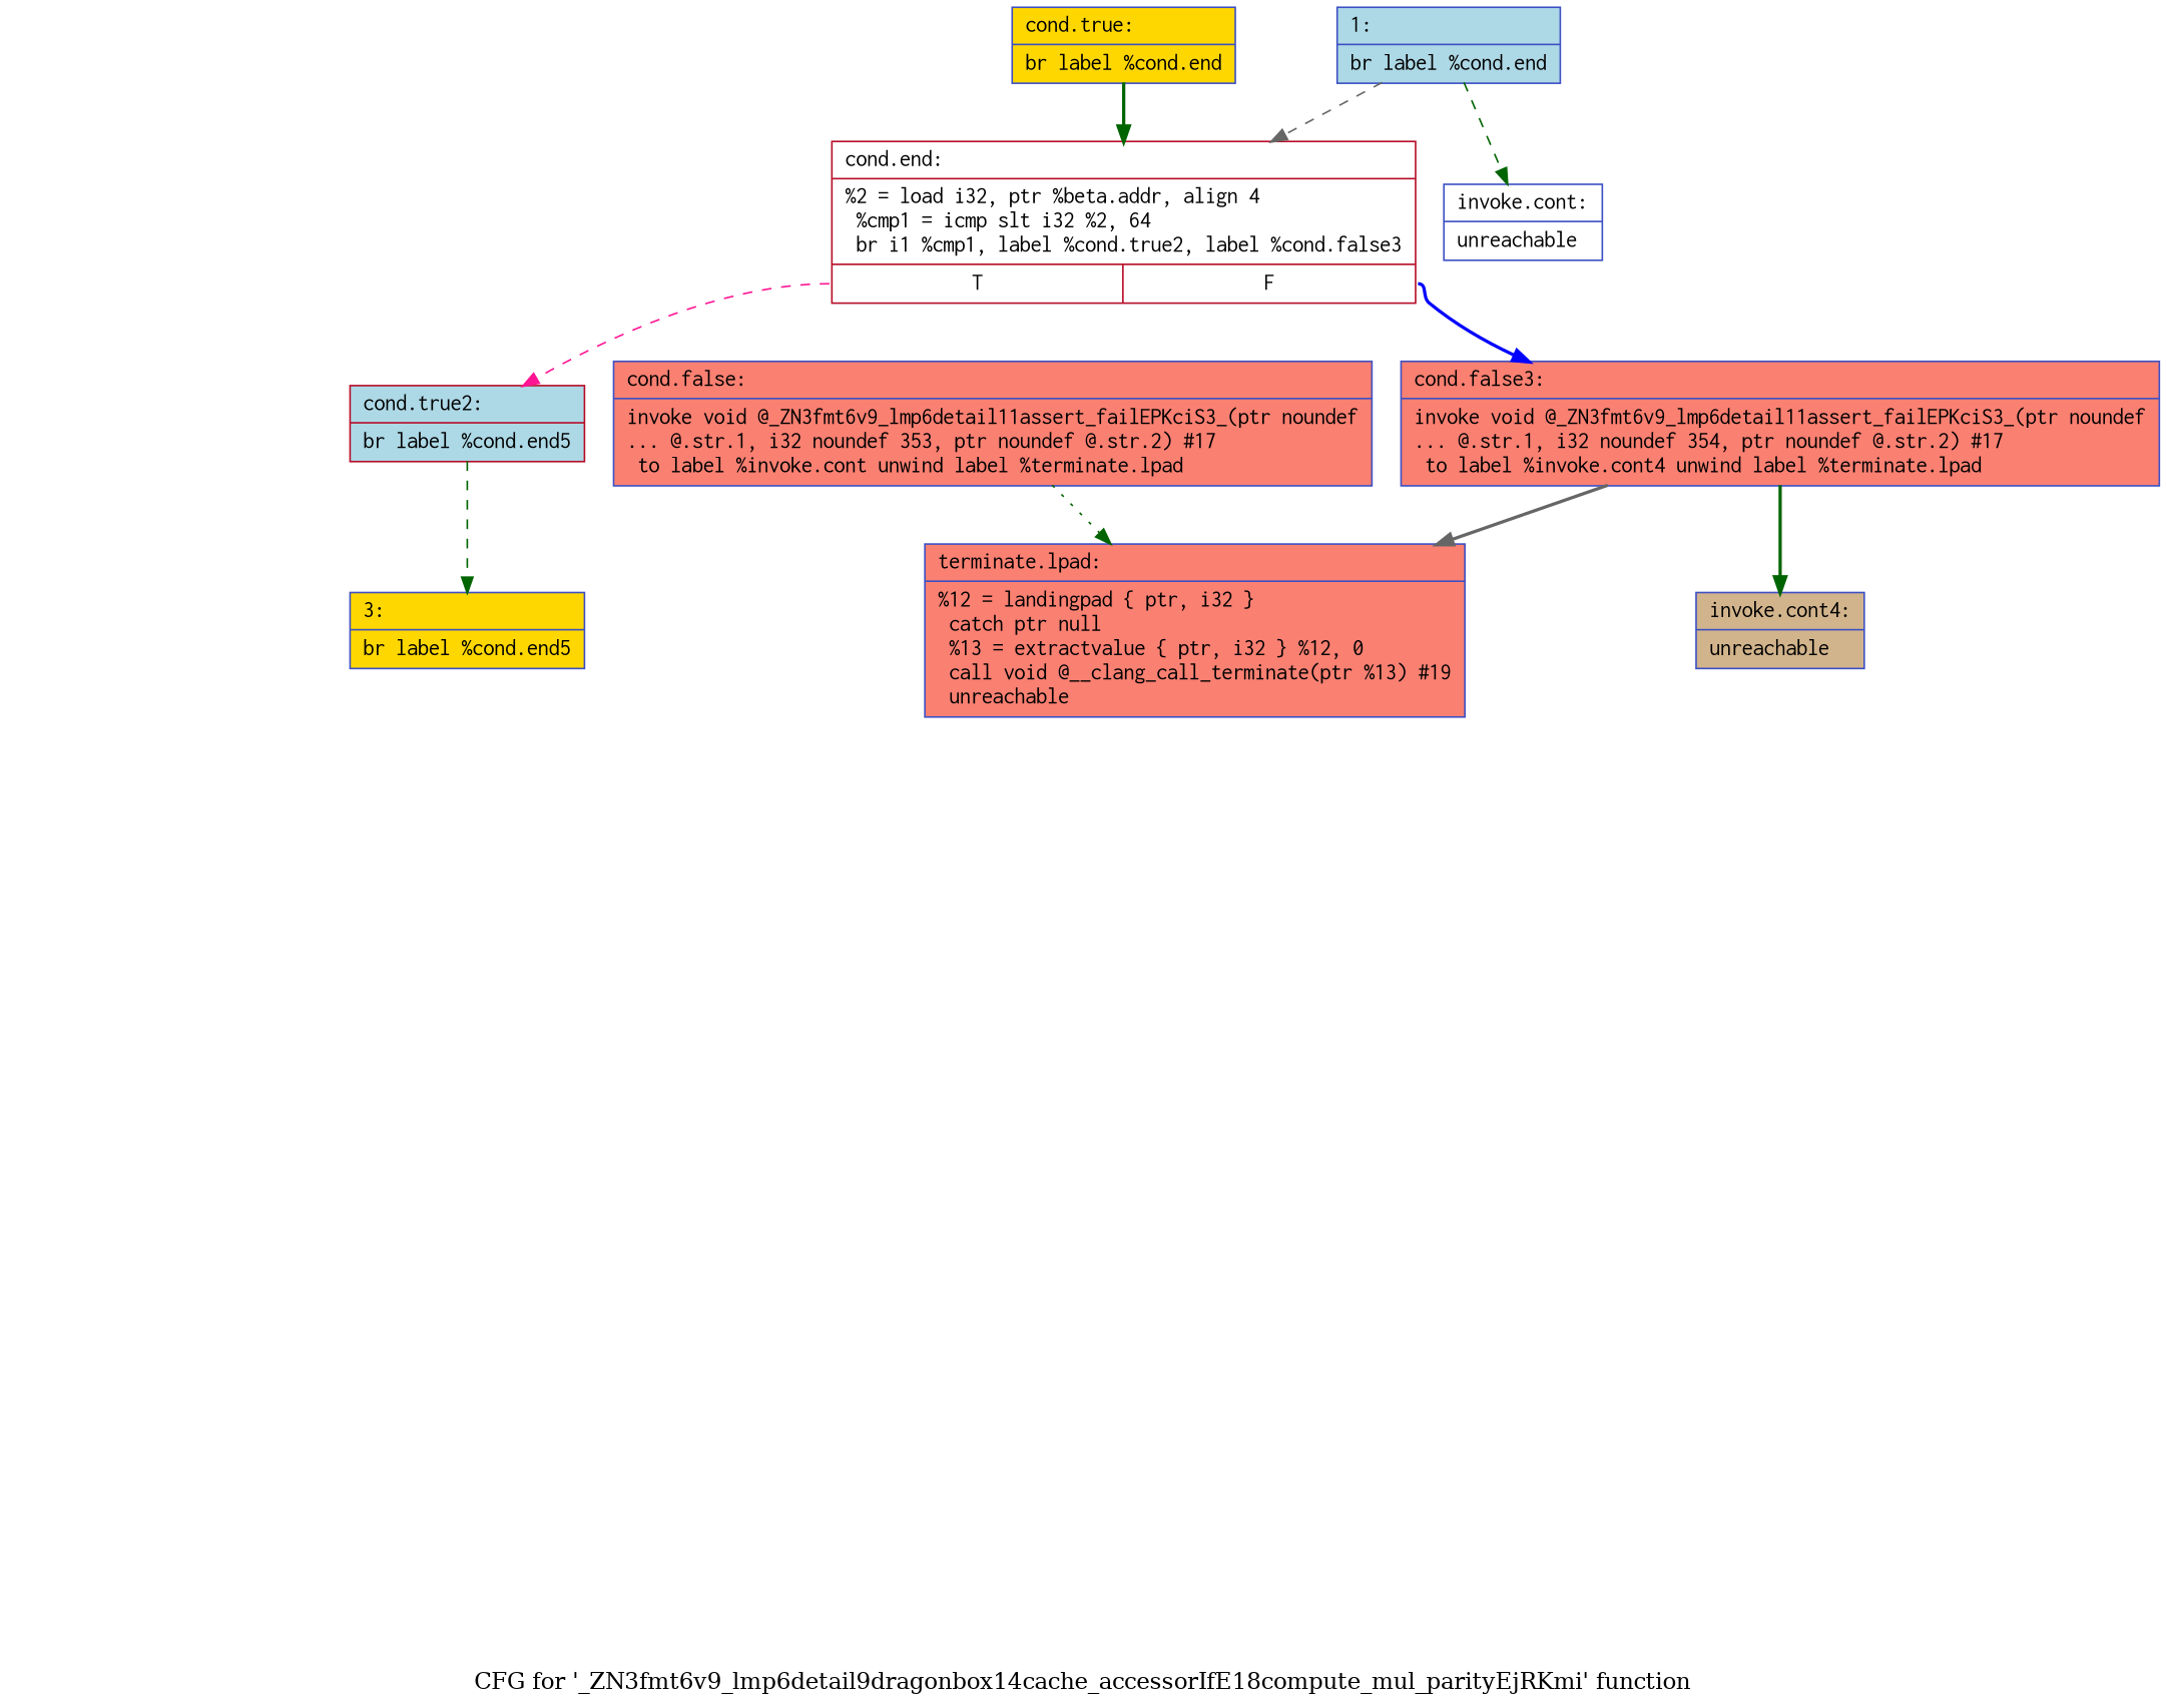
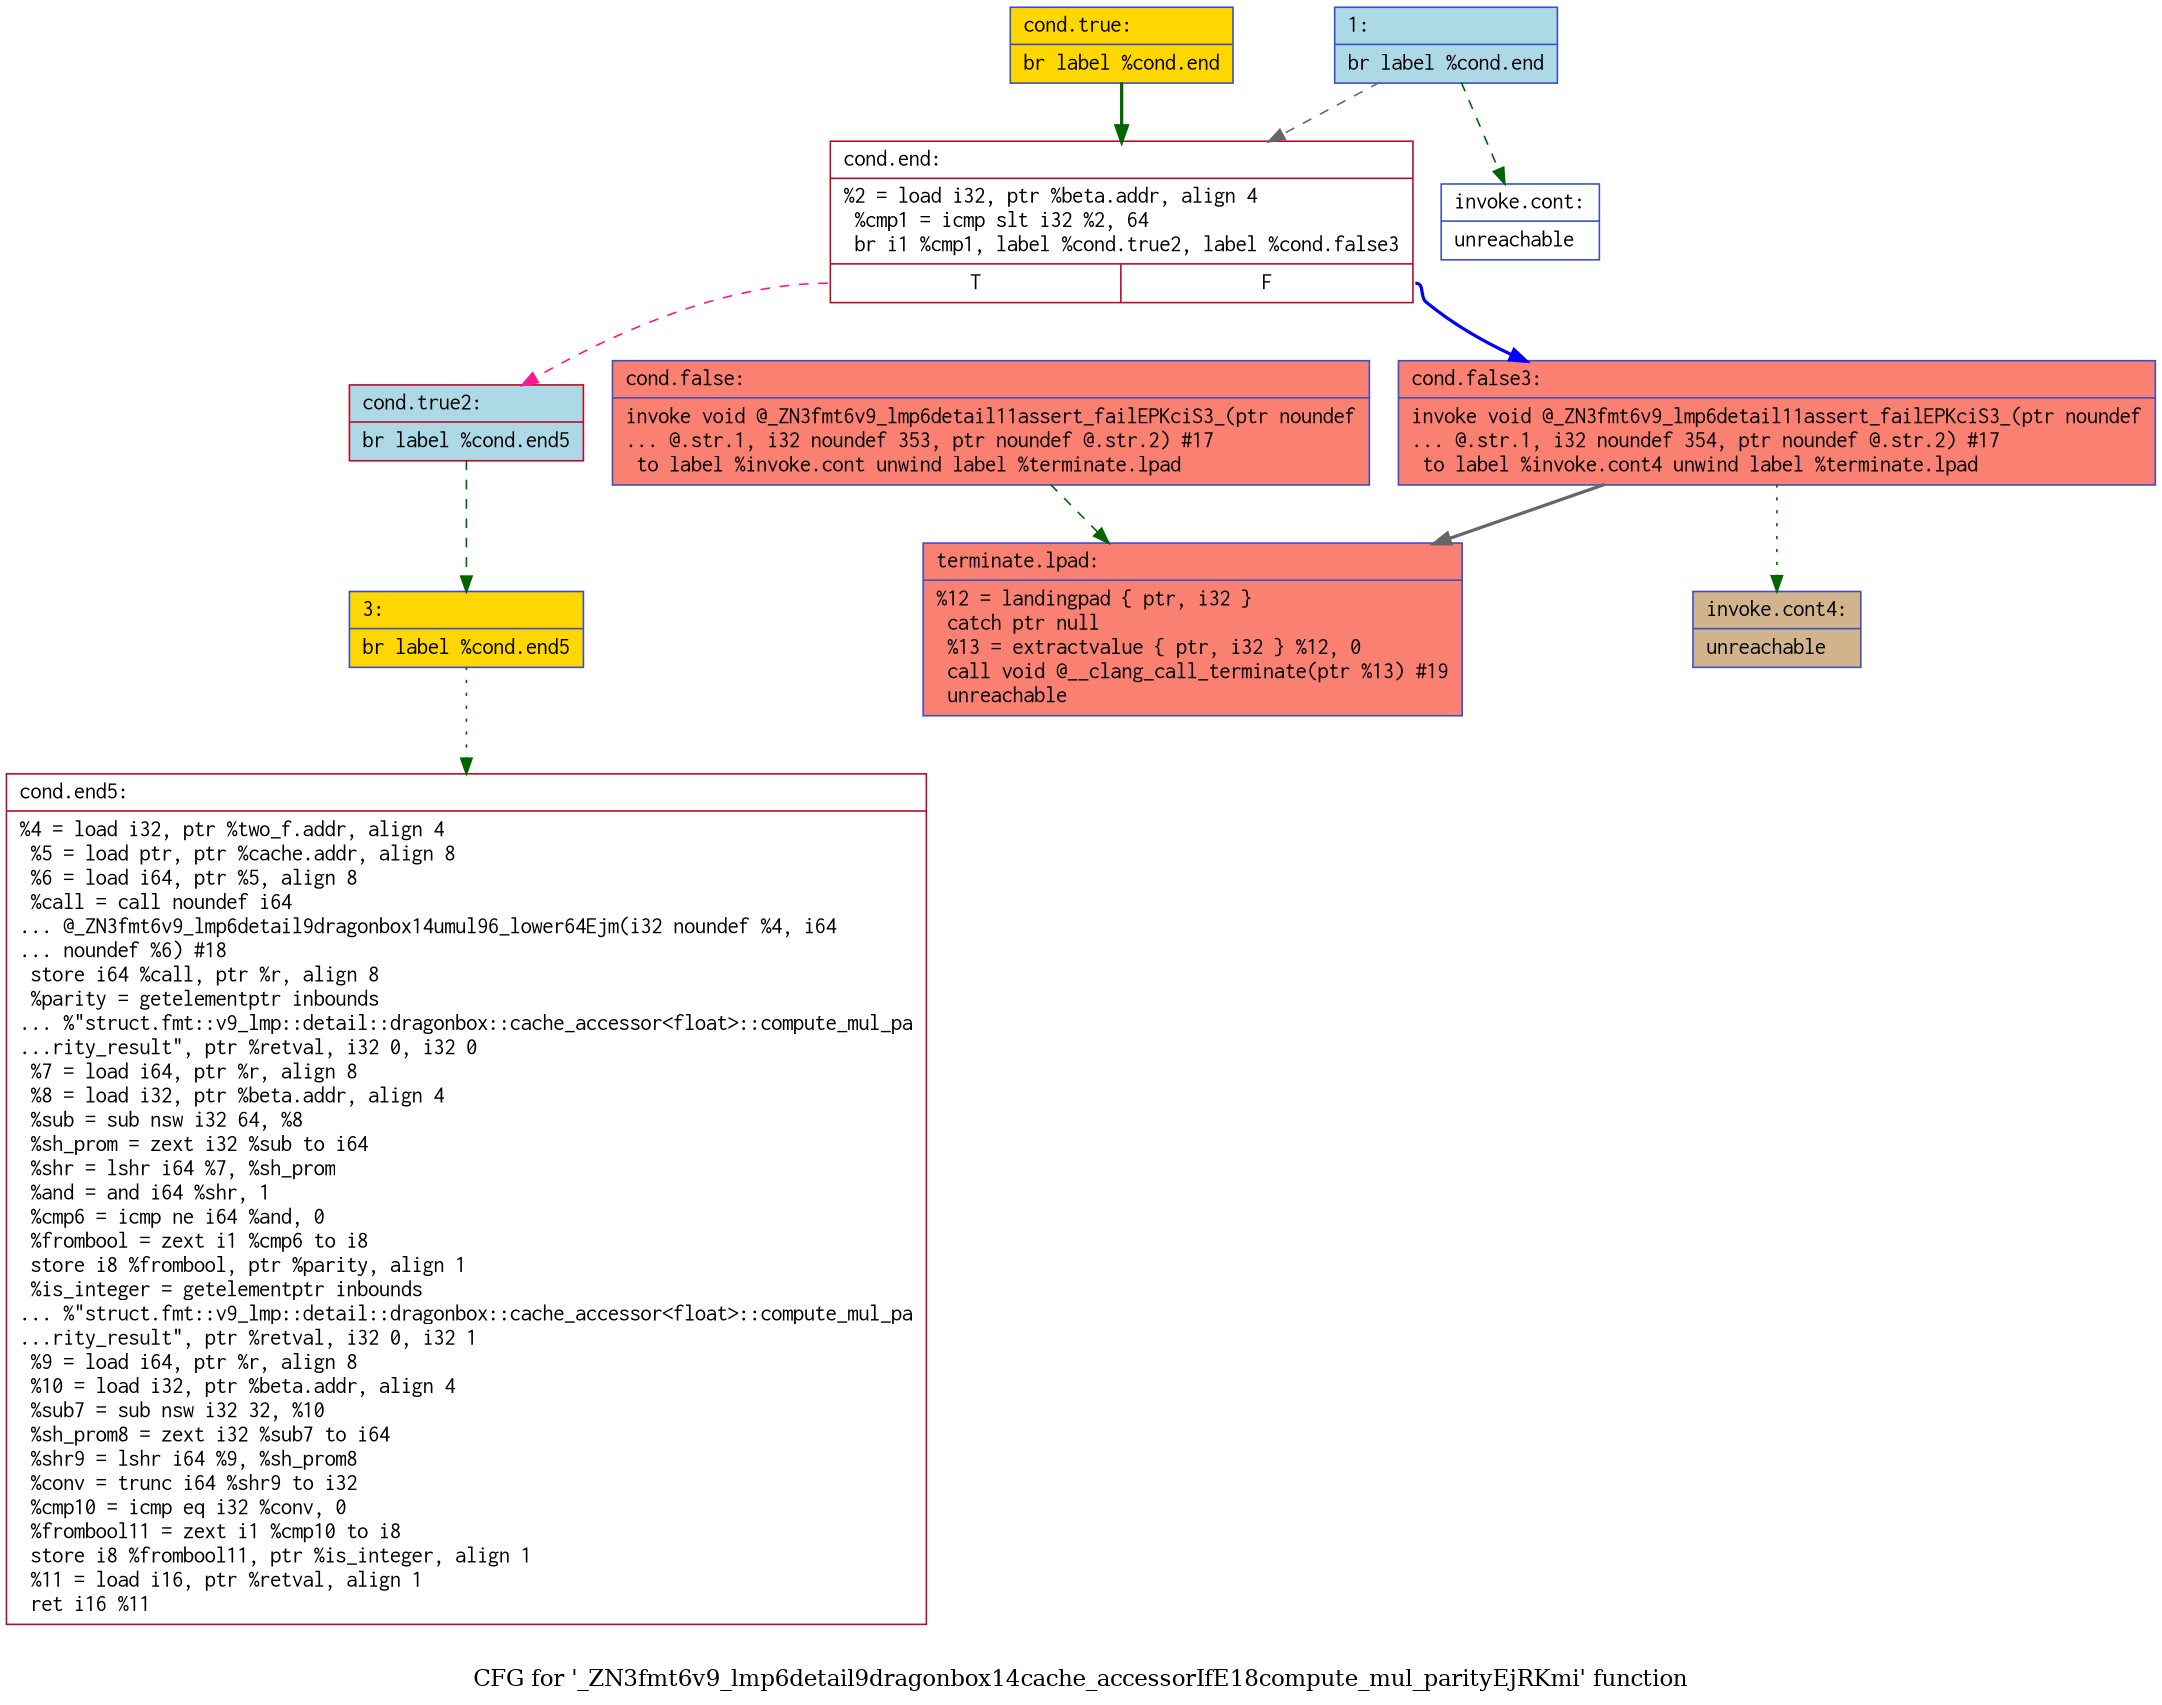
  digraph {
    label="CFG for '_ZN3fmt6v9_lmp6detail9dragonbox14cache_accessorIfE18compute_mul_parityEjRKmi' function"
    node [color="#3d50c3ff" fillcolor=white fontname=Courier shape=record style=filled]
    edge [color=darkgreen style=dashed]
    n1 [fillcolor=gold label="{cond.true:\l|  br label %cond.end\l}"]
    n2 [color="#b70d28ff" label="{cond.end:\l|  %2 = load i32, ptr %beta.addr, align 4\l  %cmp1 = icmp slt i32 %2, 64\l  br i1 %cmp1, label %cond.true2, label %cond.false3\l|{<s0>T|<s1>F}}"]
    n3 [fillcolor=salmon label="{cond.false:\l|  invoke void @_ZN3fmt6v9_lmp6detail11assert_failEPKciS3_(ptr noundef\l... @.str.1, i32 noundef 353, ptr noundef @.str.2) #17\l          to label %invoke.cont unwind label %terminate.lpad\l}"]
    n4 [fillcolor=salmon label="{terminate.lpad:\l|  %12 = landingpad \{ ptr, i32 \}\l          catch ptr null\l  %13 = extractvalue \{ ptr, i32 \} %12, 0\l  call void @__clang_call_terminate(ptr %13) #19\l  unreachable\l}"]
    n5 [color="#b70d28ff" fillcolor=lightblue label="{cond.true2:\l|  br label %cond.end5\l}"]
    n6 [fillcolor=salmon label="{cond.false3:\l|  invoke void @_ZN3fmt6v9_lmp6detail11assert_failEPKciS3_(ptr noundef\l... @.str.1, i32 noundef 354, ptr noundef @.str.2) #17\l          to label %invoke.cont4 unwind label %terminate.lpad\l}"]
    n7 [label="{invoke.cont:\l|  unreachable\l}"]
    n8 [fillcolor=gold label="{3:\l|  br label %cond.end5\l}"]
    n9 [fillcolor=tan label="{invoke.cont4:\l|  unreachable\l}"]
    n10 [fillcolor=lightblue label="{1:\l|  br label %cond.end\l}"]
+   n11 [color="#b70d28ff" label="{cond.end5:\l|  %4 = load i32, ptr %two_f.addr, align 4\l  %5 = load ptr, ptr %cache.addr, align 8\l  %6 = load i64, ptr %5, align 8\l  %call = call noundef i64\l... @_ZN3fmt6v9_lmp6detail9dragonbox14umul96_lower64Ejm(i32 noundef %4, i64\l... noundef %6) #18\l  store i64 %call, ptr %r, align 8\l  %parity = getelementptr inbounds\l... %\"struct.fmt::v9_lmp::detail::dragonbox::cache_accessor\<float\>::compute_mul_pa\l...rity_result\", ptr %retval, i32 0, i32 0\l  %7 = load i64, ptr %r, align 8\l  %8 = load i32, ptr %beta.addr, align 4\l  %sub = sub nsw i32 64, %8\l  %sh_prom = zext i32 %sub to i64\l  %shr = lshr i64 %7, %sh_prom\l  %and = and i64 %shr, 1\l  %cmp6 = icmp ne i64 %and, 0\l  %frombool = zext i1 %cmp6 to i8\l  store i8 %frombool, ptr %parity, align 1\l  %is_integer = getelementptr inbounds\l... %\"struct.fmt::v9_lmp::detail::dragonbox::cache_accessor\<float\>::compute_mul_pa\l...rity_result\", ptr %retval, i32 0, i32 1\l  %9 = load i64, ptr %r, align 8\l  %10 = load i32, ptr %beta.addr, align 4\l  %sub7 = sub nsw i32 32, %10\l  %sh_prom8 = zext i32 %sub7 to i64\l  %shr9 = lshr i64 %9, %sh_prom8\l  %conv = trunc i64 %shr9 to i32\l  %cmp10 = icmp eq i32 %conv, 0\l  %frombool11 = zext i1 %cmp10 to i8\l  store i8 %frombool11, ptr %is_integer, align 1\l  %11 = load i16, ptr %retval, align 1\l  ret i16 %11\l}"]
    n1 -> n2 [style=bold]
    n2 -> n5 [color=deeppink tailport=s0]
    n2 -> n6 [color=blue style=bold tailport=s1]
-   n3 -> n4 [style=dotted]
+   n3 -> n4
    n5 -> n8
    n6 -> n4 [color=gray40 style=bold]
-   n6 -> n9 [style=bold]
+   n6 -> n9 [style=dotted]
+   n8 -> n11 [style=dotted]
    n10 -> n2 [color=gray40]
    n10 -> n7
  }
